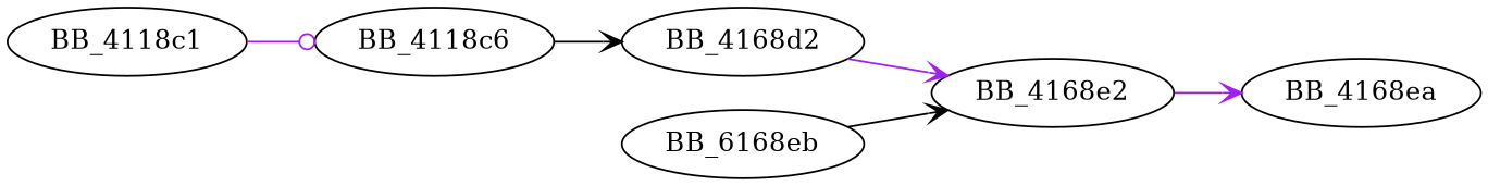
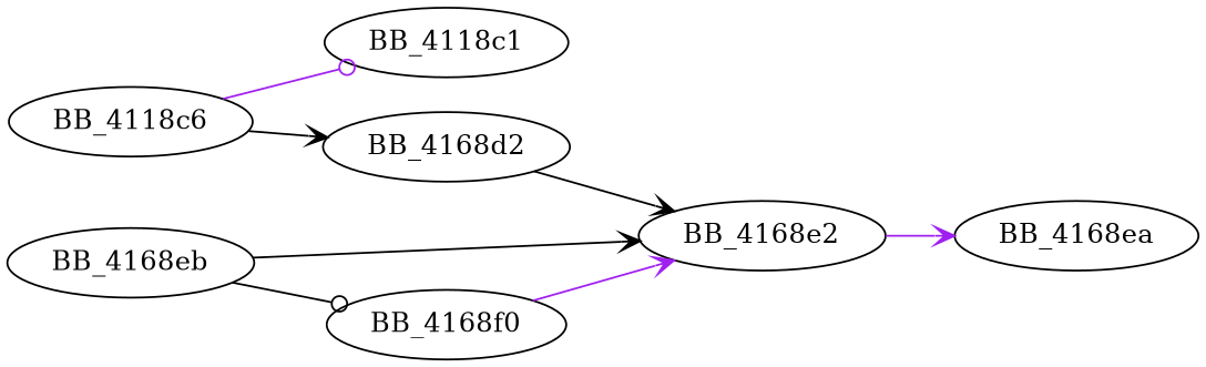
  digraph {
    rankdir=LR
    edge [arrowhead=vee color=purple]
    n1 [label=BB_4118c1]
    n2 [label=BB_4118c6]
    BB_4168d2
    BB_4168e2
    BB_4168ea
-   BB_4168eb [label=BB_6168eb]
-   n1 -> n2 [arrowhead=odot]
+   BB_4168eb
+   BB_4168f0
+   n2 -> n1 [arrowhead=odot]
    n2 -> BB_4168d2 [color=black]
-   BB_4168d2 -> BB_4168e2
+   BB_4168d2 -> BB_4168e2 [color=black]
    BB_4168e2 -> BB_4168ea
    BB_4168eb -> BB_4168e2 [color=black]
+   BB_4168eb -> BB_4168f0 [arrowhead=odot color=black]
+   BB_4168f0 -> BB_4168e2
  }
